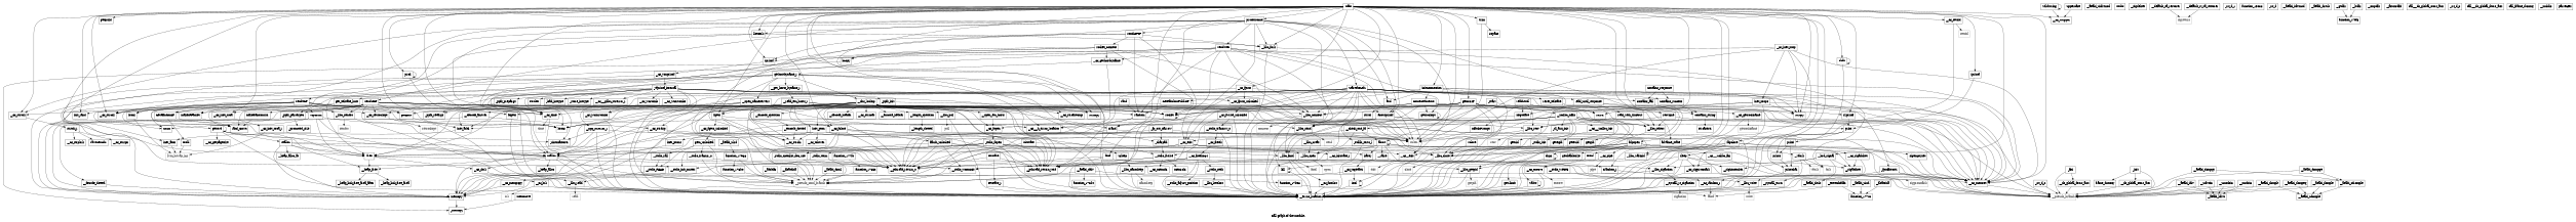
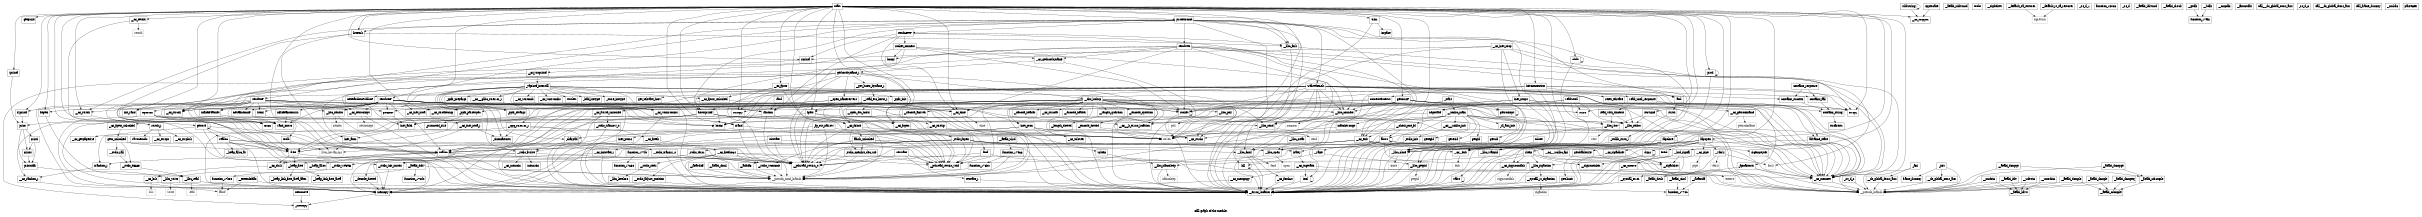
  digraph {
    label="Call graph of the module."
    node [shape=record]
    n1 [label="{get_telstate_host}"]
    n2 [label="{__GI_inet_ntoa}"]
    n3 [label="{__GI_inet_ntoa_r}"]
    n4 [label="{advance_state}"]
    n5 [label="{__GI_memset}"]
    n6 [label="{__libc_close}"]
    n7 [color=gray50 fontcolor=gray50 label="{__pseudo_branch}"]
    n8 [label="{__errno_location}"]
    n9 [color=gray50 fontcolor=gray50 label="{close}"]
    n10 [label="{tcpcsum}"]
    n11 [label="{csum}"]
    n12 [label="{htons}"]
    n13 [label="{malloc}"]
    n14 [label="{free}"]
    n15 [label="{memcpy}"]
    n16 [label="{__pthread_return_0}"]
    n17 [label="{__heap_alloc}"]
    n18 [label="{__heap_free}"]
    n19 [label="{__GI_sbrk}"]
    n20 [color=gray50 fontcolor=gray50 label="{__pseudo_cond_branch}"]
    n21 [label="{_memcpy}"]
    n22 [label="{reset_telstate}"]
    n23 [label="{contains_success}"]
    n24 [label="{contains_string}"]
    n25 [label="{strcasestr}"]
    n26 [label="{contains_fail}"]
    n27 [label="{sendUDP}"]
    n28 [label="{makeIPPacket}"]
    n29 [label="{GetRandomIP}"]
    n30 [label="{htonl}"]
    n31 [label="{__libc_sendto}"]
    n32 [label="{__GI_setsockopt}"]
    n33 [label="{socket}"]
    n34 [label="{random}"]
    n35 [label="{srand}"]
    n36 [label="{usleep}"]
    n37 [label="{__GI_time}"]
    n38 [label="{init_rand}"]
    n39 [label="{rand_cmwc}"]
    n40 [label="{getHost}"]
    n41 [label="{makeRandomStr}"]
    n42 [label="{ntohl}"]
    n43 [color=gray50 fontcolor=gray50 label="{llvm_bswap_i32}"]
    n44 [color=gray50 fontcolor=gray50 label="{sendto}"]
    n45 [color=gray50 fontcolor=gray50 label="{setsockopt}"]
    n46 [label="{__pthread_return_void}"]
    n47 [label="{__GI_random_r}"]
    n48 [label="{srandom_r}"]
    n49 [label="{__libc_nanosleep}"]
    n50 [color=gray50 fontcolor=gray50 label="{time}"]
    n51 [label="{inet_addr}"]
    n52 [label="{getBuild}"]
    n53 [label="{chdir}"]
    n54 [label="{__libc_fcntl}"]
    n55 [label="{__GI_fcntl64}"]
    n56 [color=gray50 fontcolor=gray50 label="{fcntl}"]
    n57 [label="{contains_response}"]
    n58 [label="{readUntil}"]
    n59 [label="{negotiate}"]
    n60 [label="{matchPrompt}"]
    n61 [label="{strstr}"]
    n62 [label="{__libc_recv}"]
    n63 [label="{__libc_select}"]
    n64 [label="{__libc_send}"]
    n65 [color=gray50 fontcolor=gray50 label="{strlen}"]
    n66 [color=gray50 fontcolor=gray50 label="{recv}"]
    n67 [label="{sendTCP}"]
    n68 [label="{__GI_strtok}"]
    n69 [label="{__GI_strcoll}"]
    n70 [label="{strtok_r}"]
    n71 [label="{main}"]
    n72 [label="{recvLine}"]
    n73 [label="{processCmd}"]
    n74 [label="{listFork}"]
    n75 [label="{initConnection}"]
    n76 [label="{getOurIP}"]
    n77 [label="{strcpy}"]
    n78 [label="{strncpy}"]
    n79 [label="{__GI_strcasecmp}"]
    n80 [label="{__bsd_signal}"]
    n81 [label="{__GI_exit}"]
    n82 [label="{sleep}"]
    n83 [label="{feof}"]
    n84 [label="{fgets}"]
    n85 [label="{__GI_fputs}"]
    n86 [label="{__libc_waitpid}"]
    n87 [label="{__GI_toupper}"]
    n88 [label="{__GI_fclose}"]
    n89 [label="{__GI_fopen}"]
    n90 [label="{sprintf}"]
    n91 [label="{__libc_fork}"]
    n92 [label="{getcwd}"]
    n93 [label="{__libc_getpid}"]
    n94 [label="{prctl}"]
    n95 [label="{__GI_setsid}"]
    n96 [label="{trim}"]
    n97 [label="{zprintf}"]
    n98 [label="{szprintf}"]
    n99 [label="{Rootsprintf}"]
    n100 [label="{fdpopen}"]
    n101 [label="{fdpclose}"]
    n102 [label="{fdgets}"]
    n103 [label="{sendHTTP}"]
    n104 [label="{__GI__exit}"]
    n105 [label="{StartTheLelz}"]
    n106 [label="{sendSTD}"]
    n107 [label="{__GI_strchr}"]
    n108 [label="{atol}"]
    n109 [label="{kill}"]
    n110 [label="{connectTimeout}"]
    n111 [label="{__libc_connect}"]
    n112 [label="{__GI_getsockname}"]
    n113 [label="{ioctl}"]
    n114 [label="{__libc_open}"]
    n115 [label="{__sigaddset}"]
    n116 [label="{__sigismember}"]
    n117 [label="{__libc_sigaction}"]
    n118 [label="{__GI___uClibc_fini}"]
    n119 [label="{_stdio_term}"]
    n120 [label="{__GI_sigprocmask}"]
    n121 [label="{__GI_fgets_unlocked}"]
    n122 [label="{__GI_fputs_unlocked}"]
    n123 [label="{wait4}"]
    n124 [label="{_stdio_openlist_dec_use}"]
    n125 [label="{fflush_unlocked}"]
    n126 [label="{_stdio_fopen}"]
    n127 [label="{__GI_vsnprintf}"]
    n128 [color=gray50 fontcolor=gray50 label="{fork}"]
    n129 [label="{realloc}"]
    n130 [label="{__GI_getpagesize}"]
    n131 [color=gray50 fontcolor=gray50 label="{getpid}"]
    n132 [color=gray50 fontcolor=gray50 label="{setsid}"]
    n133 [label="{isspace}"]
    n134 [label="{print}"]
    n135 [label="{__vfork}"]
    n136 [label="{execl}"]
    n137 [label="{getdtablesize}"]
    n138 [label="{__GI_pipe}"]
    n139 [label="{dup2}"]
    n140 [label="{__GI_sigaddset}"]
    n141 [label="{sigemptyset}"]
    n142 [label="{__libc_read}"]
    n143 [label="{read_until_response}"]
    n144 [label="{read_with_timeout}"]
    n145 [label="{socket_connect}"]
    n146 [label="{__GI_gethostbyname}"]
    n147 [label="{bcopy}"]
    n148 [color=gray50 fontcolor=gray50 label="{exit}"]
    n149 [label="{sclose}"]
    n150 [label="{__udivsi3}"]
    n151 [label="{__aeabi_ldiv0}"]
    n152 [label="{gethostbyname_r}"]
    n153 [label="{__GI___h_errno_location}"]
    n154 [color=gray50 fontcolor=gray50 label="{connect}"]
    n155 [label="{__aeabi_uidivmod}"]
    n156 [label="{getsockopt}"]
    n157 [label="{GetRandomPublicIP}"]
    n158 [label="{strtol}"]
    n159 [label="{inet_aton}"]
    n160 [label="{__syscall_error}"]
    n161 [color=gray50 fontcolor=gray50 label="{vfork}"]
    n162 [color=gray50 fontcolor=gray50 label="{send}"]
    n163 [label="{__umodsi3}"]
    n164 [label="{__modsi3}"]
    n165 [color=gray50 fontcolor=gray50 label="{getsockname}"]
    n166 [color=gray50 fontcolor=gray50 label="{open}"]
    n167 [label="{strnlen}"]
    n168 [label="{__encode_dotted}"]
    n169 [label="{__decode_dotted}"]
    n170 [label="{__xpg_strerror_r}"]
    n171 [label="{_uintmaxtostr}"]
    n172 [label="{__GI_strpbrk}"]
    n173 [label="{rawmemchr}"]
    n174 [label="{__GI_strspn}"]
    n175 [label="{isatty}"]
    n176 [label="{__GI_tcgetattr}"]
    n177 [label="{__GI_mempcpy}"]
    n178 [label="{ntohs}"]
    n179 [label="{__dns_lookup}"]
    n180 [label="{__open_nameservers}"]
    n181 [label="{__get_hosts_byname_r}"]
    n182 [label="{__libc_poll}"]
    n183 [label="{__GI_strncat}"]
    n184 [label="{inet_pton}"]
    n185 [label="{__encode_header}"]
    n186 [label="{__decode_header}"]
    n187 [label="{__encode_question}"]
    n188 [label="{__length_question}"]
    n189 [label="{__decode_answer}"]
    n190 [label="{__GI_strdup}"]
    n191 [label="{__read_etc_hosts_r}"]
    n192 [label="{__syscall_rt_sigaction}"]
    n193 [label="{__sigdelset}"]
    n194 [label="{__heap_link_free_area}"]
    n195 [label="{__heap_link_free_area_after}"]
    n196 [label="{__GI_brk}"]
    n197 [label="{__heap_alloc_at}"]
    n198 [label="{abort}"]
    n199 [label="{__raise}"]
    n200 [label="{rand}"]
    n201 [color=gray50 fontcolor=gray50 label="{fabsf}"]
    n202 [label="{setstate}"]
    n203 [label="{setstate_r}"]
    n204 [label="{initstate}"]
    n205 [label="{__GI_initstate_r}"]
    n206 [label="{_24_d_2}"]
    n207 [label="{_stdlib_strto_l}"]
    n208 [label="{__stdio_init_mutex}"]
    n209 [label="{__GI_execve}"]
    n210 [color=gray50 fontcolor=gray50 label="{execve}"]
    n211 [color=gray50 fontcolor=gray50 label="{nanosleep}"]
    n212 [color=gray50 fontcolor=gray50 label="{sigprocmask}"]
    n213 [label="{__check_one_fd}"]
    n214 [label="{__GI___uClibc_init}"]
    n215 [label="{_stdio_init}"]
    n216 [label="{__uClibc_main}"]
    n217 [label="{getegid}"]
    n218 [label="{geteuid}"]
    n219 [label="{getgid}"]
    n220 [label="{getuid}"]
    n221 [label="{_dl_aux_init}"]
    n222 [color=gray50 fontcolor=gray50 label="{sigaction}"]
    n223 [label="{__default_sa_restorer}"]
    n224 [color=gray50 fontcolor=gray50 label="{sigreturn}"]
    n225 [label="{__default_rt_sa_restorer}"]
    n226 [color=gray50 fontcolor=gray50 label="{brk}"]
    n227 [label="{__GI_wcrtomb}"]
    n228 [label="{__GI_wcsnrtombs}"]
    n229 [label="{__GI_wcsrtombs}"]
    n230 [label="{__stdio_WRITE}"]
    n231 [label="{__libc_write}"]
    n232 [color=gray50 fontcolor=gray50 label="{write}"]
    n233 [label="{__stdio_fwrite}"]
    n234 [label="{__GI_memchr}"]
    n235 [label="{memrchr}"]
    n236 [label="{__stdio_wcommit}"]
    n237 [label="{__stdio_trans2w_o}"]
    n238 [label="{__GI_fseek}"]
    n239 [label="{__GI_fseeko64}"]
    n240 [label="{_load_inttype}"]
    n241 [label="{_store_inttype}"]
    n242 [label="{_fpmaxtostr}"]
    n243 [label="{__aeabi_dsub}"]
    n244 [label="{_24_d_1}"]
    n245 [label="{getc_unlocked}"]
    n246 [label="{__stdio_READ}"]
    n247 [label="{__stdio_rfill}"]
    n248 [label="{__stdio_trans2r_o}"]
    n249 [label="{function_15038}"]
    n250 [label="{memmove}"]
    n251 [color=gray50 fontcolor=gray50 label="{poll}"]
    n252 [label="{__GI_tolower}"]
    n253 [label="{inet_pton4}"]
    n254 [label="{__length_dotted}"]
    n255 [label="{_24_d}"]
    n256 [label="{__open_etc_hosts}"]
    n257 [label="{__stdio_adjust_position}"]
    n258 [label="{__stdio_seek}"]
    n259 [label="{__libc_lseek64}"]
    n260 [color=gray50 fontcolor=gray50 label="{read}"]
    n261 [label="{inet_ntop4}"]
    n262 [label="{__GI_inet_ntop}"]
    n263 [label="{__aeabi_idiv}"]
    n264 [label="{__aeabi_idivmod}"]
    n265 [label="{__aeabi_drsub}"]
    n266 [label="{__adddf3}"]
    n267 [label="{function_1765c}"]
    n268 [label="{function_176b0}"]
    n269 [label="{function_1770c}"]
    n270 [label="{function_177f0}"]
    n271 [label="{__aeabi_ui2d}"]
    n272 [label="{__floatsidf}"]
    n273 [label="{__extendsfdf2}"]
    n274 [label="{__aeabi_ul2d}"]
    n275 [label="{function_17968}"]
    n276 [label="{__floatdidf}"]
    n277 [label="{__aeabi_dmul}"]
    n278 [label="{function_17b58}"]
    n279 [label="{function_17cd4}"]
    n280 [label="{__aeabi_ddiv}"]
    n281 [label="{__gtdf2}"]
    n282 [label="{function_17ef8}"]
    n283 [label="{__ltdf2}"]
    n284 [label="{__cmpdf2}"]
    n285 [label="{__aeabi_cdrcmple}"]
    n286 [label="{__aeabi_cdcmple}"]
    n287 [label="{__aeabi_dcmpeq}"]
    n288 [label="{__aeabi_dcmplt}"]
    n289 [label="{__aeabi_dcmple}"]
    n290 [label="{__aeabi_dcmpge}"]
    n291 [label="{__aeabi_dcmpgt}"]
    n292 [label="{__fixunsdfsi}"]
    n293 [label="{__do_global_ctors_aux}"]
    n294 [label="{call___do_global_ctors_aux}"]
    n295 [label="{_fini}"]
    n296 [label="{__do_global_dtors_aux}"]
    n297 [color=gray50 fontcolor=gray50 label="{pipe}"]
    n298 [label="{_charpad}"]
    n299 [label="{_fp_out_narrow}"]
    n300 [label="{_ppfs_init}"]
    n301 [label="{_ppfs_parsespec}"]
    n302 [label="{_promoted_size}"]
    n303 [label="{_vfprintf_internal}"]
    n304 [label="{_ppfs_prepargs}"]
    n305 [label="{_ppfs_setargs}"]
    n306 [label="{__GI___glibc_strerror_r}"]
    n307 [label="{__GI_fwrite_unlocked}"]
    n308 [label="{_24_d_3}"]
    n309 [label="{getrlimit}"]
    n310 [label="{__libc_creat}"]
    n311 [label="{_init}"]
    n312 [label="{frame_dummy}"]
    n313 [label="{call___do_global_dtors_aux}"]
    n314 [label="{call_frame_dummy}"]
    n315 [label="{_start}"]
    n316 [label="{printchar}"]
    n317 [label="{prints}"]
    n318 [label="{printi}"]
    n319 [label="{__muldi3}"]
    n320 [label="{parseHex}"]
    n321 [label="{wildString}"]
    n322 [label="{uppercase}"]
    n1 -> n2
    n2 -> n3
    n3 -> n43
    n3 -> n171
    n4 -> n5
    n4 -> n6
    n5 -> n7
    n6 -> n8
    n6 -> n9
    n10 -> n11
    n10 -> n12
    n10 -> n13
    n10 -> n14
    n10 -> n15
    n13 -> n8
    n13 -> n16
    n13 -> n17
    n13 -> n18
    n13 -> n19
    n13 -> n20
    n14 -> n16
    n14 -> n18
    n14 -> n19
    n15 -> n21
    n18 -> n194
    n18 -> n195
    n19 -> n196
    n22 -> n4
    n23 -> n24
    n24 -> n25
    n26 -> n24
    n27 -> n5
    n27 -> n11
    n27 -> n12
    n27 -> n13
    n27 -> n28
    n27 -> n29
    n27 -> n30
    n27 -> n31
    n27 -> n32
    n27 -> n33
    n27 -> n34
    n27 -> n35
    n27 -> n36
    n27 -> n37
    n27 -> n38
    n27 -> n39
    n27 -> n40
    n27 -> n41
    n28 -> n39
    n29 -> n39
    n29 -> n42
    n30 -> n43
    n31 -> n8
    n31 -> n44
    n32 -> n8
    n32 -> n45
    n33 -> n8
    n33 -> n33
    n34 -> n16
    n34 -> n46
    n34 -> n47
    n35 -> n16
    n35 -> n46
    n35 -> n48
    n36 -> n49
    n37 -> n8
    n37 -> n50
    n40 -> n51
    n41 -> n39
    n42 -> n43
    n47 -> n201
    n48 -> n47
    n49 -> n8
    n49 -> n211
    n51 -> n159
    n53 -> n8
    n53 -> n53
    n54 -> n8
    n54 -> n55
    n54 -> n56
    n55 -> n8
    n57 -> n23
    n57 -> n26
    n58 -> n59
    n58 -> n60
    n58 -> n61
    n58 -> n62
    n58 -> n63
    n59 -> n64
    n60 -> n65
    n62 -> n8
    n62 -> n66
    n63 -> n8
    n64 -> n8
    n64 -> n162
    n67 -> n10
    n67 -> n11
    n67 -> n12
    n67 -> n28
    n67 -> n29
    n67 -> n30
    n67 -> n31
    n67 -> n32
    n67 -> n33
    n67 -> n37
    n67 -> n39
    n67 -> n40
    n67 -> n68
    n67 -> n69
    n68 -> n70
    n70 -> n172
    n70 -> n173
    n70 -> n174
    n71 -> n2
    n71 -> n5
    n71 -> n13
    n71 -> n14
    n71 -> n35
    n71 -> n37
    n71 -> n38
    n71 -> n52
    n71 -> n53
    n71 -> n61
    n71 -> n65
    n71 -> n68
    n71 -> n69
    n71 -> n72
    n71 -> n73
    n71 -> n74
    n71 -> n75
    n71 -> n76
    n71 -> n77
    n71 -> n78
    n71 -> n79
    n71 -> n80
    n71 -> n81
    n71 -> n82
    n71 -> n83
    n71 -> n84
    n71 -> n85
    n71 -> n86
    n71 -> n87
    n71 -> n88
    n71 -> n89
    n71 -> n90
    n71 -> n91
    n71 -> n92
    n71 -> n93
    n71 -> n94
    n71 -> n95
    n71 -> n96
    n71 -> n97
    n71 -> n98
    n71 -> n99
    n71 -> n100
    n71 -> n101
    n71 -> n102
    n72 -> n5
    n72 -> n62
    n72 -> n63
    n73 -> n27
    n73 -> n67
    n73 -> n68
    n73 -> n69
    n73 -> n74
    n73 -> n81
    n73 -> n91
    n73 -> n93
    n73 -> n99
    n73 -> n103
    n73 -> n104
    n73 -> n105
    n73 -> n106
    n73 -> n107
    n73 -> n108
    n73 -> n109
    n74 -> n13
    n74 -> n14
    n74 -> n91
    n75 -> n5
    n75 -> n6
    n75 -> n33
    n75 -> n77
    n75 -> n107
    n75 -> n108
    n75 -> n110
    n76 -> n5
    n76 -> n6
    n76 -> n12
    n76 -> n33
    n76 -> n51
    n76 -> n61
    n76 -> n77
    n76 -> n102
    n76 -> n111
    n76 -> n112
    n76 -> n113
    n76 -> n114
    n80 -> n8
    n80 -> n115
    n80 -> n116
    n80 -> n117
    n81 -> n7
    n81 -> n16
    n81 -> n46
    n81 -> n104
    n81 -> n118
    n81 -> n119
    n82 -> n8
    n82 -> n49
    n82 -> n115
    n82 -> n116
    n82 -> n117
    n82 -> n120
    n83 -> n7
    n83 -> n16
    n83 -> n46
    n84 -> n7
    n84 -> n16
    n84 -> n46
    n84 -> n121
    n85 -> n7
    n85 -> n16
    n85 -> n46
    n85 -> n122
    n86 -> n123
    n88 -> n6
    n88 -> n16
    n88 -> n20
    n88 -> n46
    n88 -> n124
    n88 -> n125
    n89 -> n126
    n90 -> n127
    n91 -> n8
    n91 -> n128
    n92 -> n8
    n92 -> n13
    n92 -> n14
    n92 -> n92
    n92 -> n129
    n92 -> n130
    n93 -> n8
    n93 -> n131
    n94 -> n8
    n94 -> n94
    n95 -> n8
    n95 -> n132
    n96 -> n65
    n96 -> n133
    n97 -> n134
    n98 -> n134
    n99 -> n5
    n99 -> n13
    n99 -> n14
    n99 -> n64
    n99 -> n65
    n99 -> n134
    n100 -> n5
    n100 -> n6
    n100 -> n13
    n100 -> n104
    n100 -> n135
    n100 -> n136
    n100 -> n137
    n100 -> n138
    n100 -> n139
    n101 -> n6
    n101 -> n8
    n101 -> n86
    n101 -> n120
    n101 -> n140
    n101 -> n141
    n102 -> n142
    n103 -> n34
    n103 -> n37
    n103 -> n81
    n103 -> n90
    n103 -> n91
    n103 -> n145
    n104 -> n148
    n105 -> n1
-   n105 -> n77
+   n105 -> n4
    n105 -> n5
    n105 -> n8
    n105 -> n12
    n105 -> n13
    n105 -> n22
    n105 -> n23
    n105 -> n26
    n105 -> n33
    n105 -> n35
    n105 -> n37
    n105 -> n39
    n105 -> n54
    n105 -> n63
    n105 -> n64
    n105 -> n65
    n105 -> n99
    n105 -> n111
    n105 -> n143
    n105 -> n156
    n105 -> n157
    n106 -> n5
    n106 -> n6
    n106 -> n15
    n106 -> n33
    n106 -> n34
    n106 -> n37
    n106 -> n64
    n106 -> n104
    n106 -> n111
    n106 -> n146
    n106 -> n147
    n108 -> n158
    n109 -> n8
    n109 -> n109
    n110 -> n8
    n110 -> n12
    n110 -> n40
    n110 -> n54
    n110 -> n63
    n110 -> n111
    n110 -> n156
    n111 -> n8
    n111 -> n154
    n112 -> n8
    n112 -> n165
    n113 -> n8
    n113 -> n113
    n114 -> n8
    n114 -> n166
    n117 -> n15
    n117 -> n192
    n118 -> n7
    n119 -> n16
    n119 -> n20
    n119 -> n208
    n120 -> n8
    n120 -> n212
    n121 -> n245
    n122 -> n65
    n122 -> n307
    n123 -> n8
    n123 -> n123
    n124 -> n16
    n124 -> n20
+   n124 -> n46
    n125 -> n7
    n125 -> n16
    n125 -> n46
    n125 -> n124
    n125 -> n236
    n126 -> n8
    n126 -> n13
    n126 -> n14
    n126 -> n16
    n126 -> n46
    n126 -> n54
    n126 -> n114
    n126 -> n175
    n126 -> n208
    n127 -> n208
    n127 -> n303
    n129 -> n13
    n129 -> n14
    n129 -> n15
    n129 -> n16
    n129 -> n18
    n129 -> n197
    n134 -> n316
    n134 -> n317
    n134 -> n318
    n135 -> n128
    n135 -> n160
    n135 -> n161
    n136 -> n209
    n137 -> n309
    n138 -> n8
    n138 -> n297
    n139 -> n8
    n139 -> n139
    n140 -> n8
    n140 -> n115
    n141 -> n5
    n142 -> n8
    n142 -> n260
    n143 -> n5
    n143 -> n24
    n143 -> n59
    n143 -> n144
    n144 -> n62
    n144 -> n63
    n145 -> n12
    n145 -> n32
    n145 -> n33
    n145 -> n111
    n145 -> n146
    n145 -> n147
    n146 -> n152
    n146 -> n153
    n147 -> n21
    n149 -> n6
    n150 -> n7
    n150 -> n151
    n152 -> n8
    n152 -> n14
    n152 -> n15
    n152 -> n16
    n152 -> n46
    n152 -> n78
    n152 -> n159
    n152 -> n179
    n152 -> n180
    n152 -> n181
    n156 -> n156
    n157 -> n34
    n157 -> n51
    n157 -> n98
    n158 -> n207
    n159 -> n43
    n160 -> n8
    n163 -> n7
    n163 -> n151
    n164 -> n7
    n164 -> n151
    n168 -> n15
    n168 -> n65
    n168 -> n107
    n169 -> n15
    n170 -> n8
    n170 -> n15
    n170 -> n65
    n170 -> n171
    n175 -> n176
    n176 -> n5
    n176 -> n113
    n176 -> n177
    n177 -> n15
    n179 -> n5
    n179 -> n6
    n179 -> n8
    n179 -> n13
    n179 -> n14
    n179 -> n15
    n179 -> n16
    n179 -> n20
    n179 -> n33
    n179 -> n46
    n179 -> n51
    n179 -> n62
    n179 -> n64
    n179 -> n65
    n179 -> n78
    n179 -> n111
    n179 -> n153
    n179 -> n182
    n179 -> n183
    n179 -> n184
    n179 -> n185
    n179 -> n186
    n179 -> n187
    n179 -> n188
    n179 -> n189
    n180 -> n14
    n180 -> n16
    n180 -> n46
    n180 -> n69
    n180 -> n84
    n180 -> n88
    n180 -> n89
    n180 -> n153
    n180 -> n190
    n181 -> n191
    n182 -> n8
    n182 -> n251
    n184 -> n5
    n184 -> n8
    n184 -> n15
    n184 -> n107
    n184 -> n252
    n184 -> n253
    n187 -> n168
    n188 -> n254
    n189 -> n169
    n189 -> n190
    n190 -> n13
    n190 -> n20
    n190 -> n65
    n191 -> n8
    n191 -> n69
    n191 -> n79
    n191 -> n84
    n191 -> n88
    n191 -> n107
    n191 -> n184
    n191 -> n256
    n192 -> n8
    n192 -> n222
    n196 -> n8
    n196 -> n226
    n198 -> n5
    n198 -> n16
    n198 -> n20
    n198 -> n115
    n198 -> n117
    n198 -> n175
    n198 -> n198
    n198 -> n199
    n199 -> n93
    n199 -> n109
    n200 -> n34
    n202 -> n16
    n202 -> n46
    n202 -> n203
    n203 -> n8
    n204 -> n16
    n204 -> n46
    n204 -> n205
    n205 -> n8
    n205 -> n48
    n206 -> n7
    n207 -> n8
    n208 -> n15
    n209 -> n8
    n209 -> n210
    n213 -> n54
    n213 -> n114
    n213 -> n198
    n214 -> n215
    n215 -> n8
    n216 -> n5
    n216 -> n7
    n216 -> n8
    n216 -> n20
    n216 -> n81
    n216 -> n153
    n216 -> n213
    n216 -> n214
    n216 -> n217
    n216 -> n218
    n216 -> n219
    n216 -> n220
    n216 -> n221
    n217 -> n8
    n218 -> n8
    n219 -> n8
    n220 -> n8
    n223 -> n224
    n225 -> n224
    n227 -> n228
    n228 -> n8
    n229 -> n228
    n230 -> n231
    n231 -> n8
    n231 -> n232
    n233 -> n15
    n233 -> n230
    n233 -> n234
    n233 -> n235
    n233 -> n236
    n236 -> n20
    n237 -> n8
    n237 -> n238
    n238 -> n239
    n239 -> n7
    n239 -> n8
    n239 -> n16
    n239 -> n46
    n239 -> n236
    n239 -> n257
    n239 -> n258
    n242 -> n5
    n242 -> n7
    n242 -> n243
    n245 -> n20
    n245 -> n246
    n245 -> n247
    n245 -> n248
    n246 -> n142
    n247 -> n246
    n248 -> n8
    n248 -> n236
    n250 -> n21
    n253 -> n15
    n256 -> n89
    n257 -> n8
    n258 -> n259
    n259 -> n8
    n261 -> n5
    n261 -> n8
    n261 -> n15
    n261 -> n65
    n261 -> n77
    n262 -> n5
    n262 -> n8
    n262 -> n65
    n262 -> n77
    n262 -> n90
    n262 -> n261
    n263 -> n7
    n263 -> n151
    n266 -> n20
    n267 -> n20
    n268 -> n20
    n270 -> n267
    n271 -> n269
    n272 -> n269
    n273 -> n201
    n273 -> n269
    n274 -> n275
    n275 -> n20
    n275 -> n268
    n276 -> n20
    n277 -> n20
    n278 -> n201
    n280 -> n20
    n280 -> n278
    n280 -> n279
    n281 -> n282
    n283 -> n282
    n285 -> n286
    n287 -> n7
    n287 -> n286
    n288 -> n7
    n288 -> n286
    n289 -> n7
    n289 -> n286
    n290 -> n7
    n290 -> n285
    n291 -> n7
    n291 -> n285
    n293 -> n7
    n295 -> n7
    n295 -> n296
    n296 -> n7
    n298 -> n233
    n299 -> n20
    n299 -> n65
    n299 -> n298
    n300 -> n5
    n300 -> n301
    n301 -> n15
    n301 -> n302
    n303 -> n8
    n303 -> n20
    n303 -> n65
    n303 -> n122
    n303 -> n167
    n303 -> n171
    n303 -> n227
    n303 -> n229
    n303 -> n233
    n303 -> n240
    n303 -> n241
    n303 -> n242
    n303 -> n298
    n303 -> n300
    n303 -> n301
    n303 -> n304
    n303 -> n305
    n303 -> n306
    n304 -> n305
    n306 -> n170
    n307 -> n8
    n307 -> n233
    n307 -> n237
    n309 -> n8
    n310 -> n114
    n311 -> n7
    n311 -> n293
    n311 -> n312
    n315 -> n198
    n315 -> n216
    n316 -> n231
    n317 -> n316
    n318 -> n316
    n318 -> n317
    n321 -> n87
    n321 -> n321
    n322 -> n87
  }
